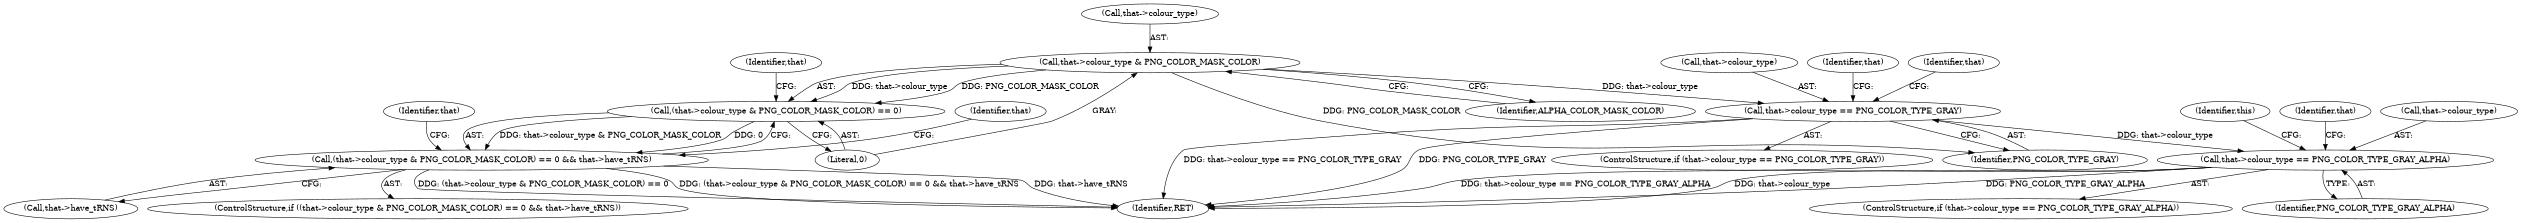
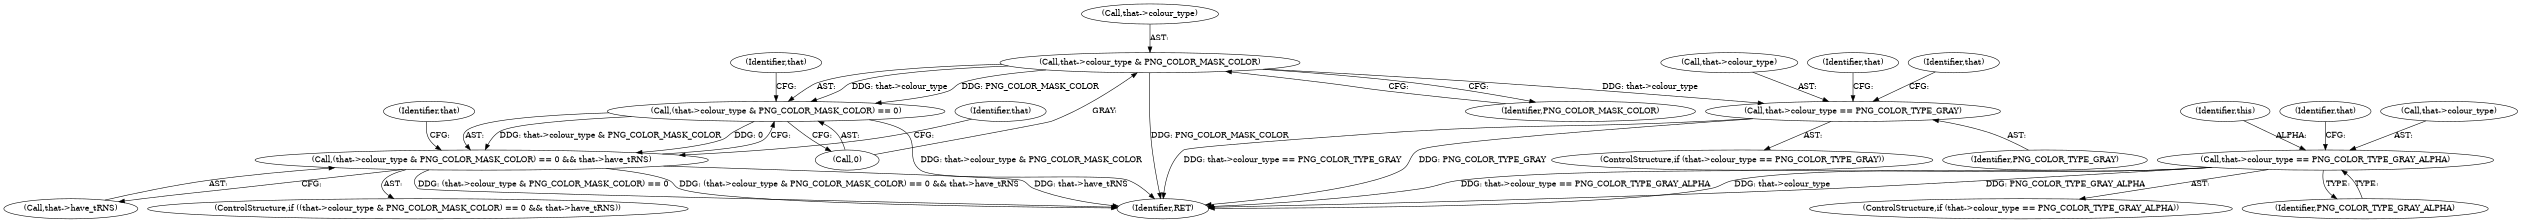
  digraph {
    n1 [label="(Call,that->colour_type & PNG_COLOR_MASK_COLOR)"]
    n2 [label="(Call,(that->colour_type & PNG_COLOR_MASK_COLOR) == 0)"]
    n3 [label="(Call,that->colour_type == PNG_COLOR_TYPE_GRAY)"]
    n4 [label="(Identifier,RET)"]
-   n5 [label="(Identifier,ALPHA_COLOR_MASK_COLOR)"]
+   n5 [label="(Identifier,PNG_COLOR_MASK_COLOR)"]
    n6 [label="(Call,(that->colour_type & PNG_COLOR_MASK_COLOR) == 0 && that->have_tRNS)"]
-   n7 [label="(Literal,0)"]
+   n7 [label="(Call,0)"]
    n8 [label="(Call,that->colour_type == PNG_COLOR_TYPE_GRAY_ALPHA)"]
    n9 [label="(ControlStructure,if (that->colour_type == PNG_COLOR_TYPE_GRAY))"]
    n10 [label="(Identifier,PNG_COLOR_TYPE_GRAY)"]
    n11 [label="(Call,that->have_tRNS)"]
    n12 [label="(ControlStructure,if ((that->colour_type & PNG_COLOR_MASK_COLOR) == 0 && that->have_tRNS))"]
    n13 [label="(ControlStructure,if (that->colour_type == PNG_COLOR_TYPE_GRAY_ALPHA))"]
    n14 [label="(Identifier,PNG_COLOR_TYPE_GRAY_ALPHA)"]
    n15 [label="(Identifier,that)"]
    n16 [label="(Call,that->colour_type)"]
    n17 [label="(Call,that->colour_type)"]
    n18 [label="(Identifier,this)"]
    n19 [label="(Identifier,that)"]
    n20 [label="(Identifier,that)"]
    n21 [label="(Identifier,that)"]
    n22 [label="(Call,that->colour_type)"]
    n23 [label="(Identifier,that)"]
    n24 [label="(Identifier,that)"]
    n1 -> n2 [label="AST: "]
    n1 -> n2 [label="DDG: that->colour_type"]
    n1 -> n2 [label="DDG: PNG_COLOR_MASK_COLOR"]
    n1 -> n3 [label="DDG: that->colour_type"]
-   n1 -> n10 [label="DDG: PNG_COLOR_MASK_COLOR"]
+   n1 -> n4 [label="DDG: PNG_COLOR_MASK_COLOR"]
    n1 -> n5 [label="CFG: "]
+   n2 -> n4 [label="DDG: that->colour_type & PNG_COLOR_MASK_COLOR"]
    n2 -> n6 [label="AST: "]
    n2 -> n6 [label="DDG: that->colour_type & PNG_COLOR_MASK_COLOR"]
    n2 -> n6 [label="DDG: 0"]
    n2 -> n7 [label="CFG: "]
    n3 -> n4 [label="DDG: that->colour_type == PNG_COLOR_TYPE_GRAY"]
    n3 -> n4 [label="DDG: PNG_COLOR_TYPE_GRAY"]
-   n3 -> n8 [label="DDG: that->colour_type"]
    n3 -> n9 [label="AST: "]
-   n3 -> n10 [label="CFG: "]
    n5 -> n1 [label="CFG: "]
    n6 -> n2 [label="CFG: "]
    n6 -> n4 [label="DDG: that->have_tRNS"]
    n6 -> n4 [label="DDG: (that->colour_type & PNG_COLOR_MASK_COLOR) == 0"]
    n6 -> n4 [label="DDG: (that->colour_type & PNG_COLOR_MASK_COLOR) == 0 && that->have_tRNS"]
    n6 -> n11 [label="CFG: "]
    n6 -> n12 [label="AST: "]
    n7 -> n1 [label="GRAY: "]
    n7 -> n2 [label="AST: "]
    n8 -> n4 [label="DDG: that->colour_type == PNG_COLOR_TYPE_GRAY_ALPHA"]
    n8 -> n4 [label="DDG: that->colour_type"]
    n8 -> n4 [label="DDG: PNG_COLOR_TYPE_GRAY_ALPHA"]
    n8 -> n13 [label="AST: "]
    n8 -> n14 [label="TYPE: "]
    n10 -> n3 [label="AST: "]
    n11 -> n6 [label="AST: "]
-   n14 -> n8 [label="AST: "]
+   n14 -> n8 [label="TYPE: "]
    n15 -> n3 [label="CFG: "]
    n16 -> n8 [label="AST: "]
    n17 -> n3 [label="AST: "]
-   n18 -> n8 [label="CFG: "]
+   n18 -> n8 [label="ALPHA: "]
    n19 -> n3 [label="CFG: "]
    n20 -> n6 [label="CFG: "]
    n21 -> n8 [label="CFG: "]
    n22 -> n1 [label="AST: "]
    n23 -> n2 [label="CFG: "]
    n24 -> n6 [label="CFG: "]
  }
